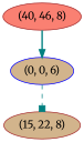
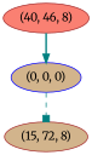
  digraph {
    fontname=Merriweather
    node [color=brown fillcolor=tan fontname=Merriweather style=filled]
    edge [color=teal fontname=Merriweather]
-   "(0, 0, 0)" [color=blue label="(0, 0, 6)"]
-   "(15, 22, 8)"
+   "(0, 0, 0)" [color=blue]
+   "(15, 22, 8)" [label="(15, 72, 8)"]
    "(40, 46, 8)" [fillcolor=salmon]
    "(0, 0, 0)" -> "(15, 22, 8)" [arrowhead=box style=dashed]
    "(40, 46, 8)" -> "(0, 0, 0)" [arrowhead=normal style=bold]
  }
